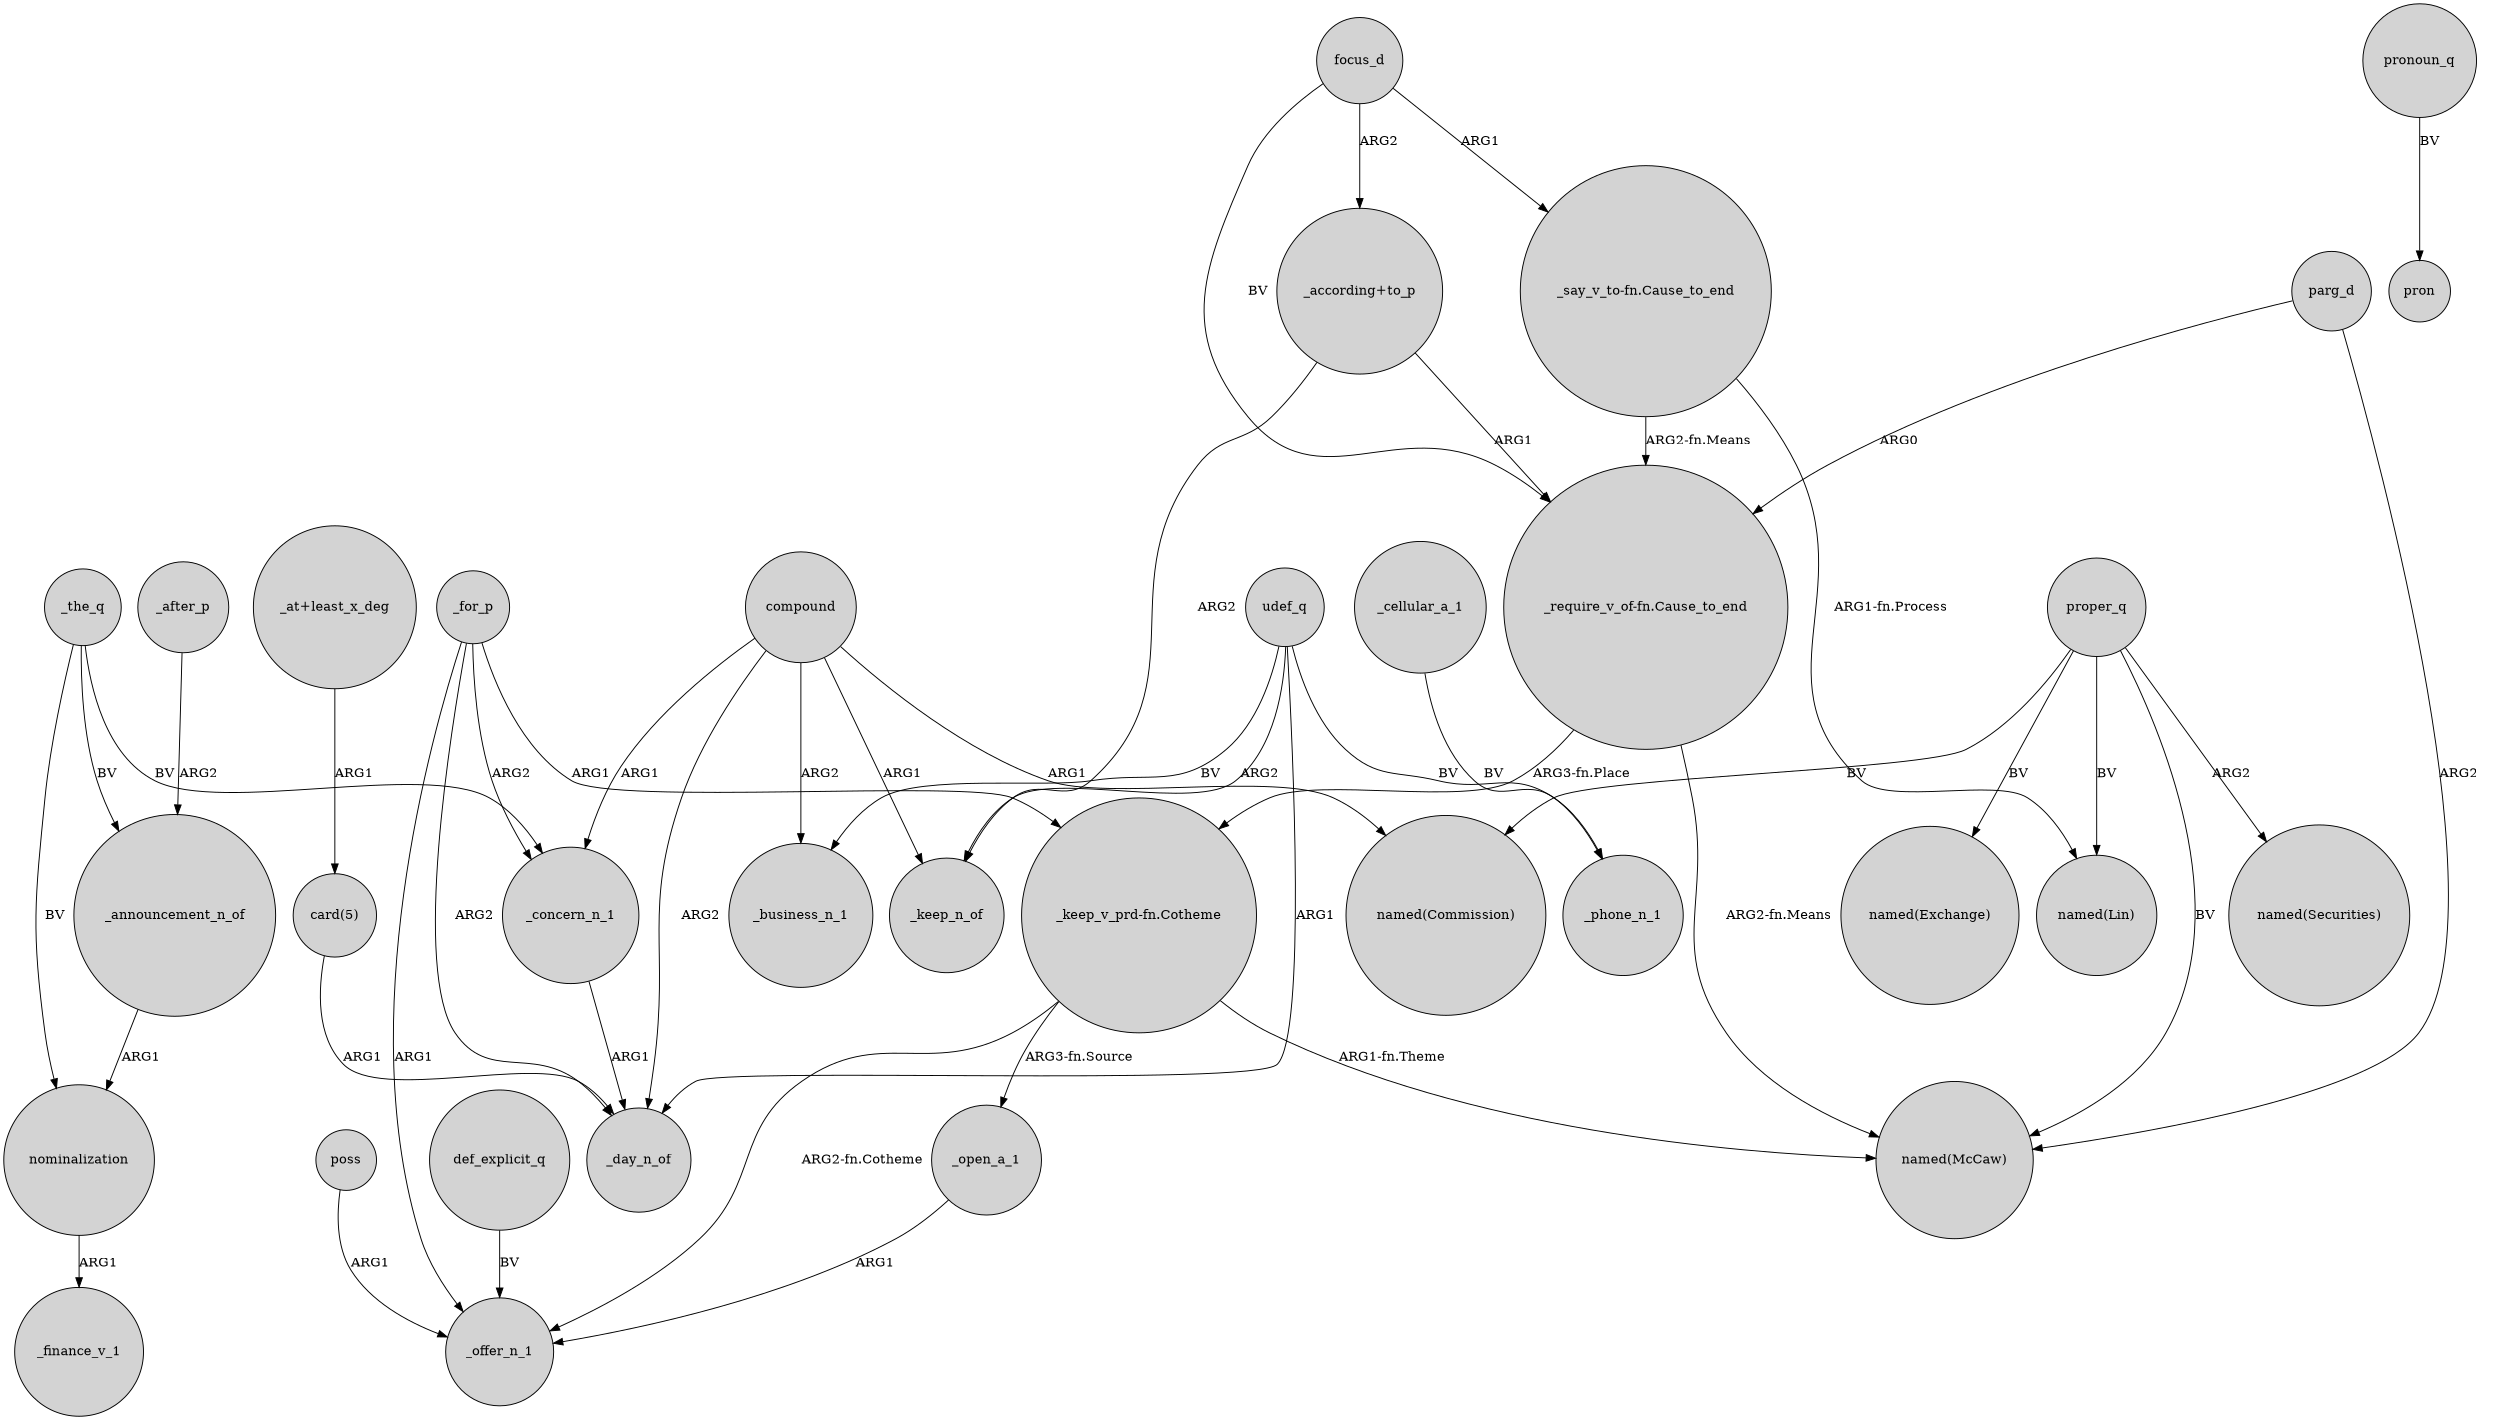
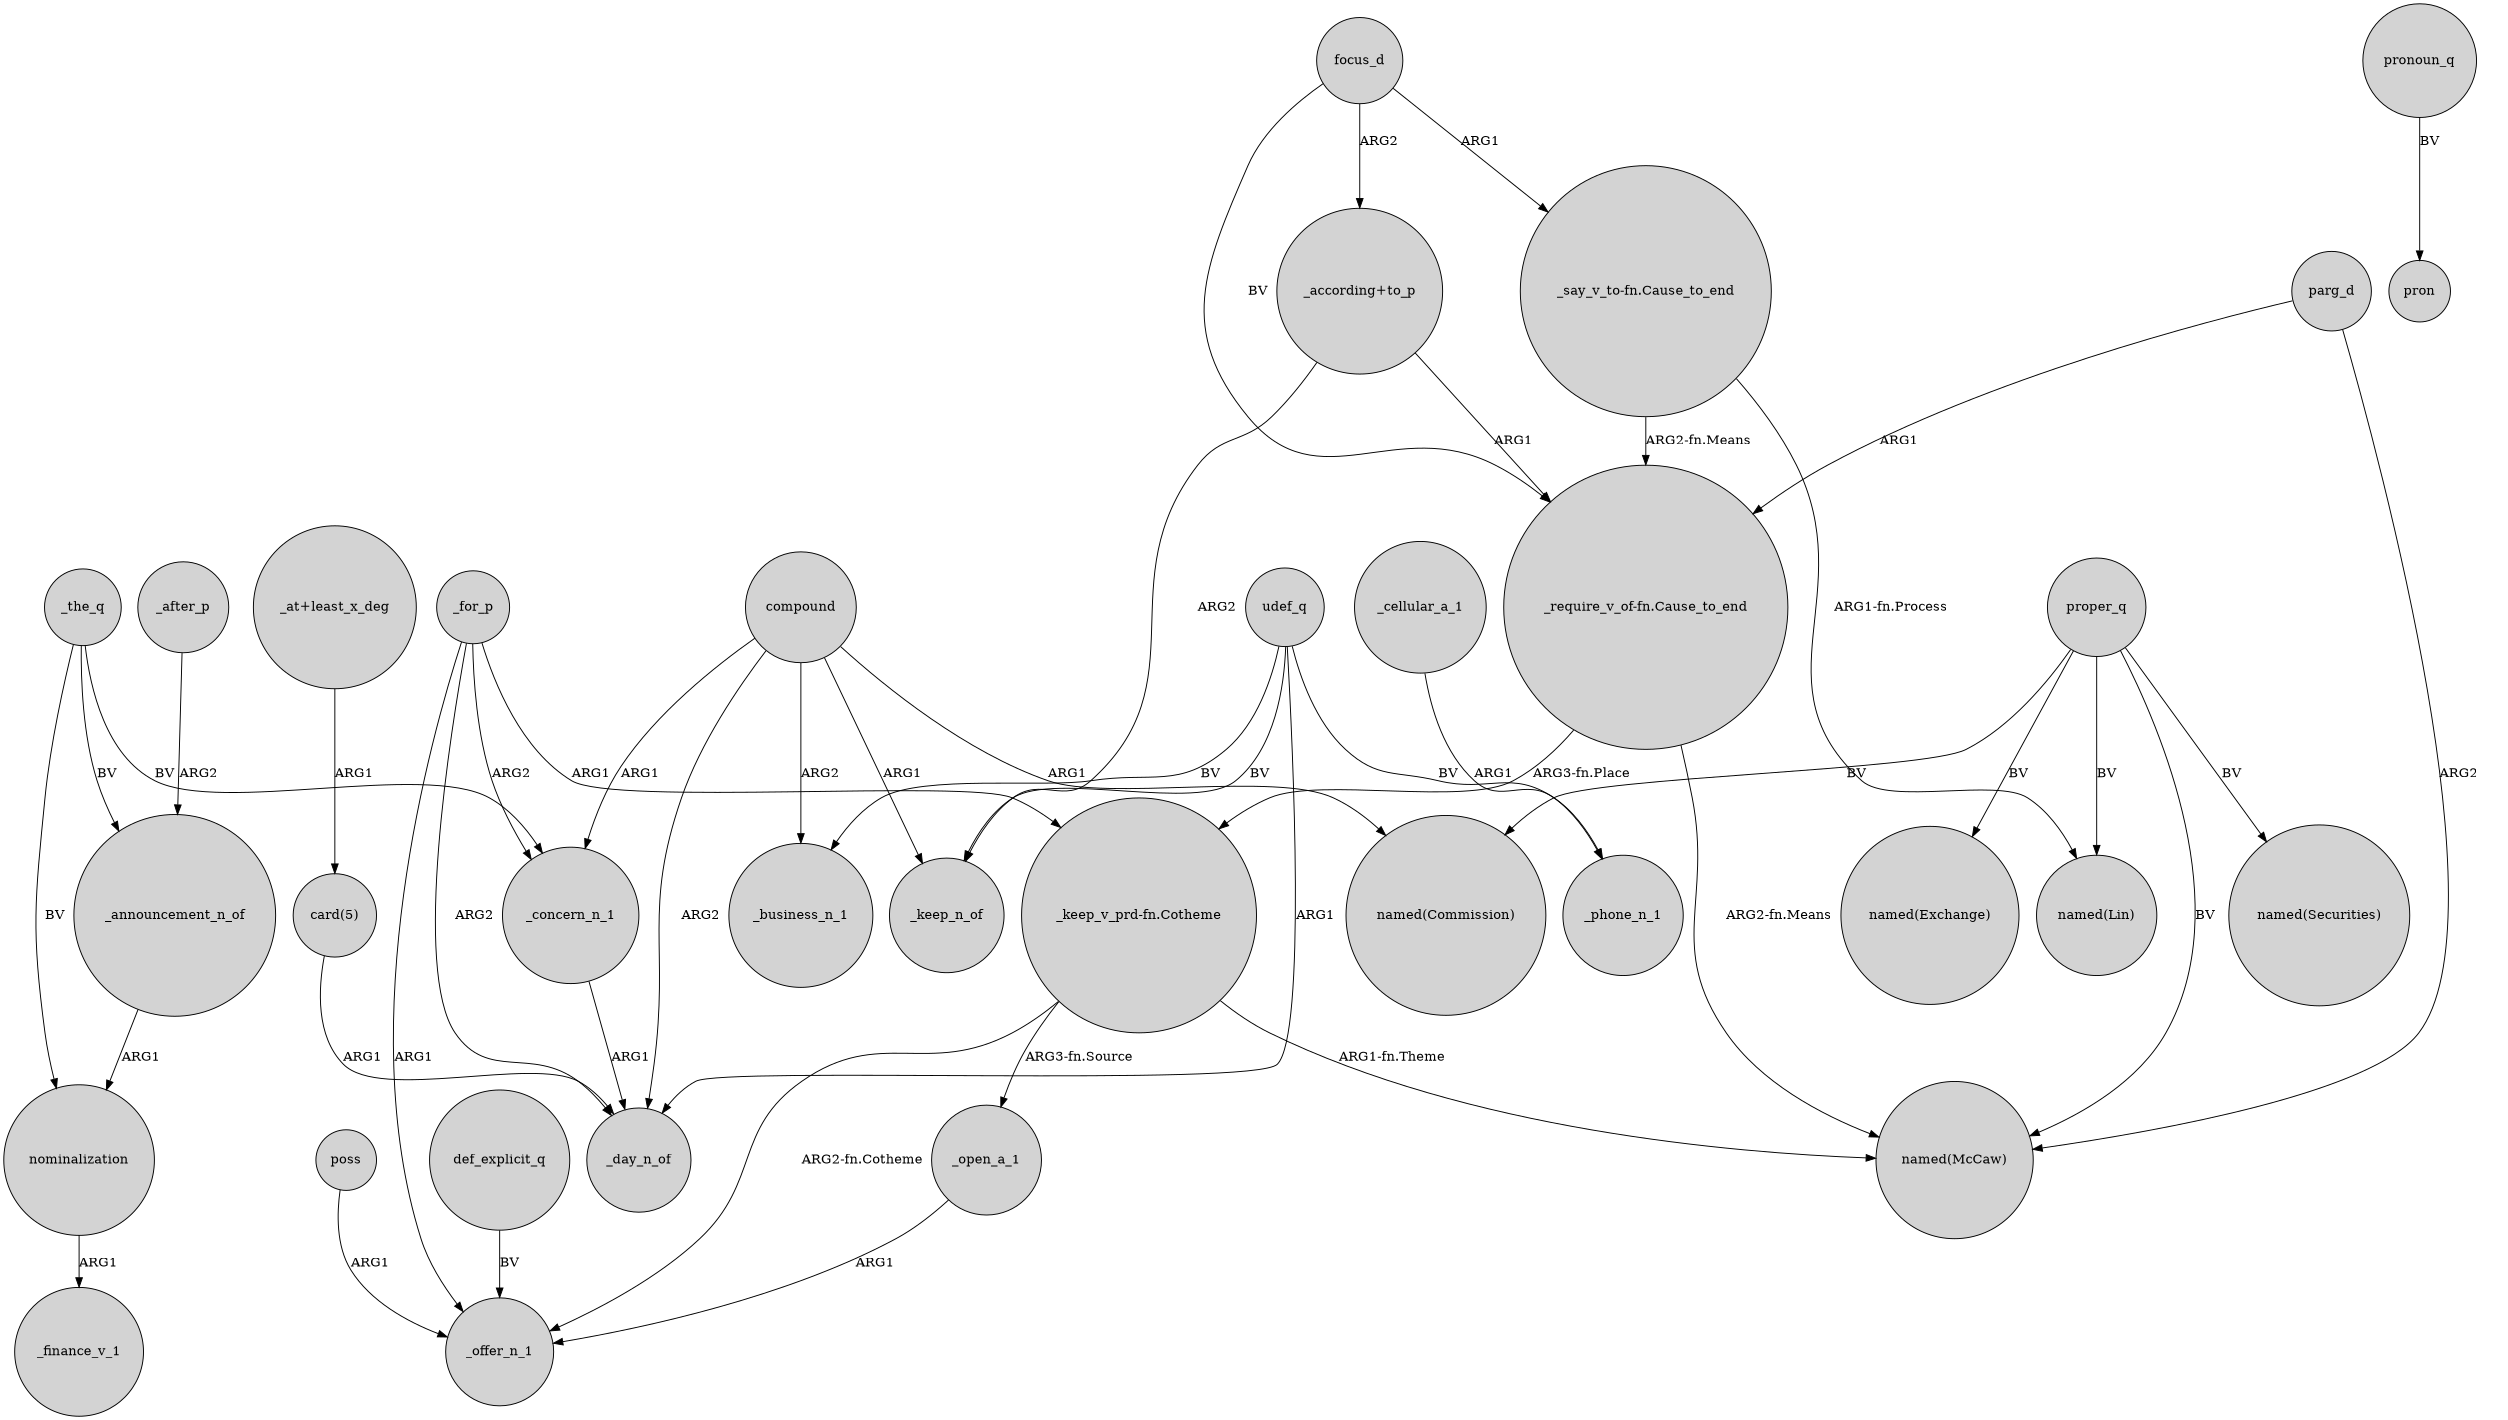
  digraph {
    node [shape=circle style=filled]
    _the_q
    nominalization
    _announcement_n_of
    _concern_n_1
    _finance_v_1
    _day_n_of
    _cellular_a_1
    _phone_n_1
    _after_p
    _for_p
    _offer_n_1
    "_keep_v_prd-fn.Cotheme"
    "named(McCaw)"
    _open_a_1
    compound
    "named(Commission)"
    _business_n_1
    n18 [label=_keep_n_of]
    proper_q
    "named(Securities)"
    "named(Lin)"
    "named(Exchange)"
    parg_d
    "_require_v_of-fn.Cause_to_end"
    focus_d
    "_say_v_to-fn.Cause_to_end"
    "_according+to_p"
    udef_q
    "_at+least_x_deg"
    "card(5)"
    pronoun_q
    pron
    poss
    def_explicit_q
    _the_q -> nominalization [label=BV]
    _the_q -> _announcement_n_of [label=BV]
    _the_q -> _concern_n_1 [label=BV]
    nominalization -> _finance_v_1 [label=ARG1]
    _announcement_n_of -> nominalization [label=ARG1]
    _concern_n_1 -> _day_n_of [label=ARG1]
-   _cellular_a_1 -> _phone_n_1 [label=BV]
+   _cellular_a_1 -> _phone_n_1 [label=ARG1]
    _after_p -> _announcement_n_of [label=ARG2]
    _for_p -> _concern_n_1 [label=ARG2]
    _for_p -> _day_n_of [label=ARG2]
    _for_p -> _offer_n_1 [label=ARG1]
    _for_p -> "_keep_v_prd-fn.Cotheme" [label=ARG1]
    "_keep_v_prd-fn.Cotheme" -> _offer_n_1 [label="ARG2-fn.Cotheme"]
    "_keep_v_prd-fn.Cotheme" -> "named(McCaw)" [label="ARG1-fn.Theme"]
    "_keep_v_prd-fn.Cotheme" -> _open_a_1 [label="ARG3-fn.Source"]
    _open_a_1 -> _offer_n_1 [label=ARG1]
    compound -> _concern_n_1 [label=ARG1]
    compound -> _day_n_of [label=ARG2]
    compound -> "named(Commission)" [label=ARG1]
    compound -> _business_n_1 [label=ARG2]
    compound -> n18 [label=ARG1]
    proper_q -> "named(McCaw)" [label=BV]
    proper_q -> "named(Commission)" [label=BV]
-   proper_q -> "named(Securities)" [label=ARG2]
+   proper_q -> "named(Securities)" [label=BV]
    proper_q -> "named(Lin)" [label=BV]
    proper_q -> "named(Exchange)" [label=BV]
    parg_d -> "named(McCaw)" [label=ARG2]
-   parg_d -> "_require_v_of-fn.Cause_to_end" [label=ARG0]
+   parg_d -> "_require_v_of-fn.Cause_to_end" [label=ARG1]
    "_require_v_of-fn.Cause_to_end" -> "_keep_v_prd-fn.Cotheme" [label="ARG3-fn.Place"]
    "_require_v_of-fn.Cause_to_end" -> "named(McCaw)" [label="ARG2-fn.Means"]
    focus_d -> "_require_v_of-fn.Cause_to_end" [label=BV]
    focus_d -> "_say_v_to-fn.Cause_to_end" [label=ARG1]
    focus_d -> "_according+to_p" [label=ARG2]
    "_say_v_to-fn.Cause_to_end" -> "named(Lin)" [label="ARG1-fn.Process"]
    "_say_v_to-fn.Cause_to_end" -> "_require_v_of-fn.Cause_to_end" [label="ARG2-fn.Means"]
    "_according+to_p" -> n18 [label=ARG2]
    "_according+to_p" -> "_require_v_of-fn.Cause_to_end" [label=ARG1]
    udef_q -> _day_n_of [label=ARG1]
    udef_q -> _phone_n_1 [label=BV]
    udef_q -> _business_n_1 [label=BV]
-   udef_q -> n18 [label=ARG2]
+   udef_q -> n18 [label=BV]
    "_at+least_x_deg" -> "card(5)" [label=ARG1]
    "card(5)" -> _day_n_of [label=ARG1]
    pronoun_q -> pron [label=BV]
    poss -> _offer_n_1 [label=ARG1]
    def_explicit_q -> _offer_n_1 [label=BV]
  }
